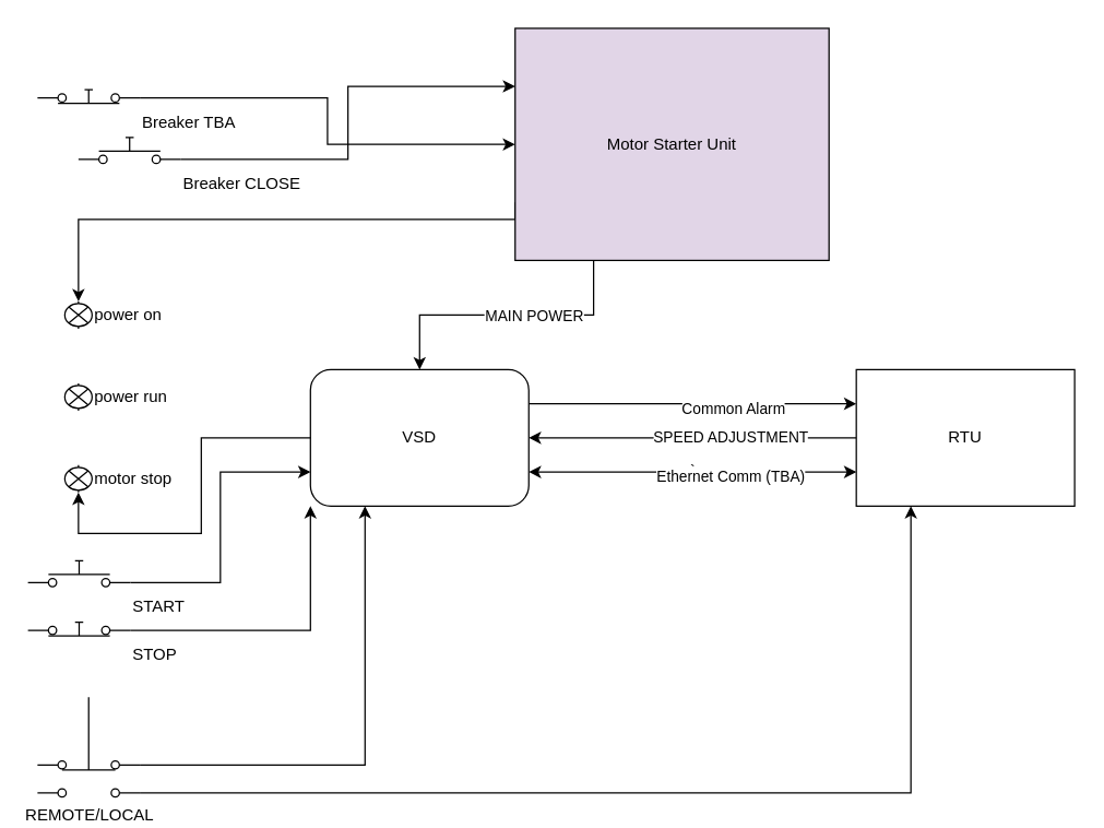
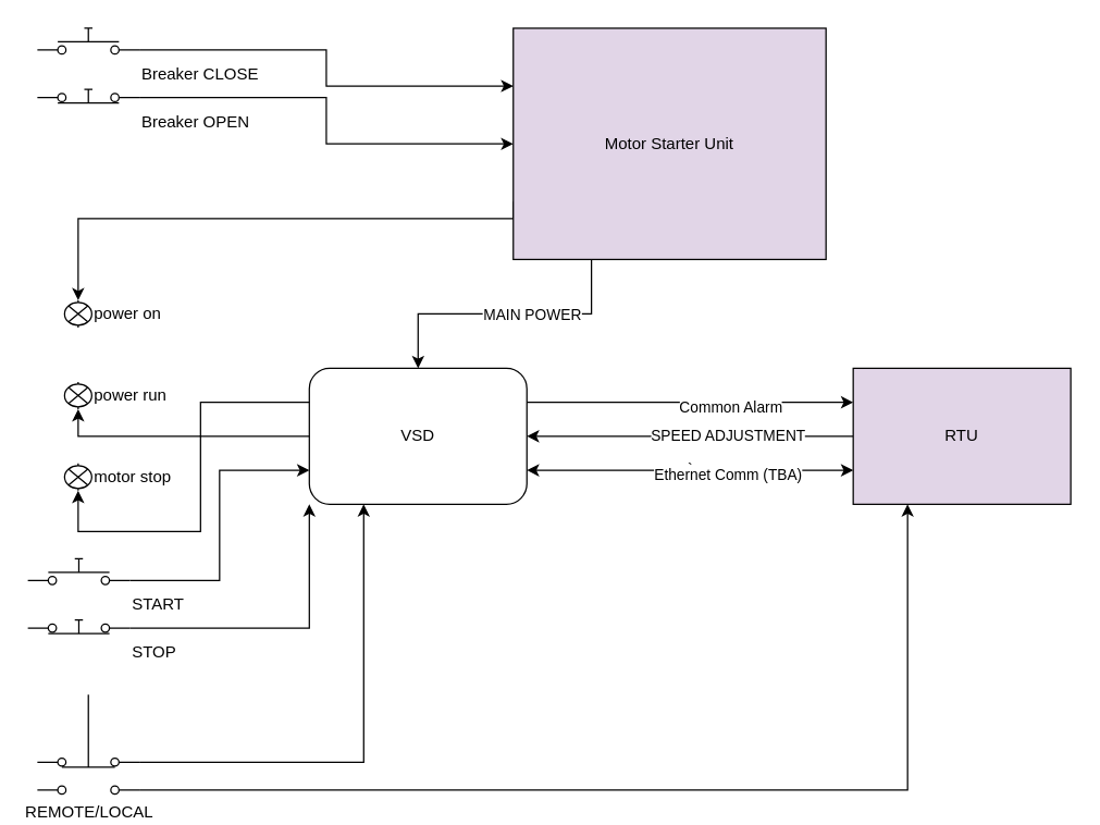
  <mxCell id="0" />
  <mxCell id="1" parent="0" />
  <mxCell id="2" value="power on" style="pointerEvents=1;verticalLabelPosition=middle;shadow=0;dashed=0;align=left;html=1;verticalAlign=middle;shape=mxgraph.electrical.miscellaneous.light_bulb;direction=south;labelPosition=right;" parent="1" vertex="1"><mxGeometry x="47" y="220" width="20" height="20" as="geometry" /></mxCell>
  <mxCell id="3" style="edgeStyle=orthogonalEdgeStyle;rounded=0;orthogonalLoop=1;jettySize=auto;html=1;exitX=0.25;exitY=1;exitDx=0;exitDy=0;entryX=0.5;entryY=0;entryDx=0;entryDy=0;" parent="1" source="6" target="9" edge="1"><mxGeometry relative="1" as="geometry" /></mxCell>
  <mxCell id="4" value="MAIN POWER" style="edgeLabel;html=1;align=center;verticalAlign=middle;resizable=0;points=[];" parent="3" vertex="1" connectable="0"><mxGeometry x="-0.195" relative="1" as="geometry"><mxPoint as="offset" /></mxGeometry></mxCell>
  <mxCell id="5" style="edgeStyle=orthogonalEdgeStyle;rounded=0;orthogonalLoop=1;jettySize=auto;html=1;exitX=0;exitY=0.75;exitDx=0;exitDy=0;entryX=0;entryY=0.5;entryDx=0;entryDy=0;entryPerimeter=0;" parent="1" source="6" target="2" edge="1"><mxGeometry relative="1" as="geometry"><Array as="points"><mxPoint x="377" y="160" /><mxPoint x="57" y="160" /></Array></mxGeometry></mxCell>
  <mxCell id="6" value="Motor Starter Unit" style="rounded=0;whiteSpace=wrap;html=1;fillColor=#e1d5e7;" parent="1" vertex="1"><mxGeometry x="377" y="20" width="230" height="170" as="geometry" /></mxCell>
  <mxCell id="7" style="edgeStyle=orthogonalEdgeStyle;rounded=0;orthogonalLoop=1;jettySize=auto;html=1;exitX=1;exitY=0.25;exitDx=0;exitDy=0;entryX=0;entryY=0.25;entryDx=0;entryDy=0;" parent="1" source="9" target="14" edge="1"><mxGeometry relative="1" as="geometry" /></mxCell>
  <mxCell id="8" value="Common Alarm" style="edgeLabel;html=1;align=center;verticalAlign=middle;resizable=0;points=[];" parent="7" vertex="1" connectable="0"><mxGeometry x="0.242" y="-3" relative="1" as="geometry"><mxPoint as="offset" /></mxGeometry></mxCell>
  <mxCell id="9" value="VSD" style="whiteSpace=wrap;html=1;rounded=1;" parent="1" vertex="1"><mxGeometry x="227" y="270" width="160" height="100" as="geometry" /></mxCell>
  <mxCell id="10" style="edgeStyle=orthogonalEdgeStyle;rounded=0;orthogonalLoop=1;jettySize=auto;html=1;exitX=0;exitY=0.5;exitDx=0;exitDy=0;entryX=1;entryY=0.5;entryDx=0;entryDy=0;" parent="1" source="14" target="9" edge="1"><mxGeometry relative="1" as="geometry" /></mxCell>
  <mxCell id="11" value="SPEED ADJUSTMENT" style="edgeLabel;html=1;align=center;verticalAlign=middle;resizable=0;points=[];" parent="10" vertex="1" connectable="0"><mxGeometry x="-0.229" y="-1" relative="1" as="geometry"><mxPoint as="offset" /></mxGeometry></mxCell>
  <mxCell id="12" value="`" style="edgeStyle=orthogonalEdgeStyle;rounded=0;orthogonalLoop=1;jettySize=auto;html=1;exitX=0;exitY=0.75;exitDx=0;exitDy=0;entryX=1;entryY=0.75;entryDx=0;entryDy=0;endArrow=classic;endFill=1;startArrow=classic;startFill=1;" parent="1" source="14" target="9" edge="1"><mxGeometry relative="1" as="geometry" /></mxCell>
  <mxCell id="13" value="Ethernet Comm (TBA)" style="edgeLabel;html=1;align=center;verticalAlign=middle;resizable=0;points=[];" parent="12" vertex="1" connectable="0"><mxGeometry x="-0.221" y="3" relative="1" as="geometry"><mxPoint as="offset" /></mxGeometry></mxCell>
- <mxCell id="14" value="RTU" style="rounded=0;whiteSpace=wrap;html=1;" parent="1" vertex="1"><mxGeometry x="627" y="270" width="160" height="100" as="geometry" /></mxCell>
+ <mxCell id="14" value="RTU" style="rounded=0;whiteSpace=wrap;html=1;fillColor=#e1d5e7;" parent="1" vertex="1"><mxGeometry x="627" y="270" width="160" height="100" as="geometry" /></mxCell>
+ <mxCell id="15" style="edgeStyle=orthogonalEdgeStyle;rounded=0;orthogonalLoop=1;jettySize=auto;html=1;exitX=0;exitY=0.25;exitDx=0;exitDy=0;entryX=1;entryY=0.5;entryDx=0;entryDy=0;entryPerimeter=0;" parent="1" source="9" target="16" edge="1"><mxGeometry relative="1" as="geometry" /></mxCell>
  <mxCell id="16" value="power run" style="pointerEvents=1;verticalLabelPosition=middle;shadow=0;dashed=0;align=left;html=1;verticalAlign=middle;shape=mxgraph.electrical.miscellaneous.light_bulb;direction=south;labelPosition=right;" parent="1" vertex="1"><mxGeometry x="47" y="280" width="20" height="20" as="geometry" /></mxCell>
  <mxCell id="17" style="edgeStyle=orthogonalEdgeStyle;rounded=0;orthogonalLoop=1;jettySize=auto;html=1;exitX=0;exitY=0.5;exitDx=0;exitDy=0;entryX=1;entryY=0.5;entryDx=0;entryDy=0;entryPerimeter=0;" parent="1" source="9" target="18" edge="1"><mxGeometry relative="1" as="geometry" /></mxCell>
  <mxCell id="18" value="motor stop" style="pointerEvents=1;verticalLabelPosition=middle;shadow=0;dashed=0;align=left;html=1;verticalAlign=middle;shape=mxgraph.electrical.miscellaneous.light_bulb;direction=south;labelPosition=right;" parent="1" vertex="1"><mxGeometry x="47" y="340" width="20" height="20" as="geometry" /></mxCell>
  <mxCell id="19" style="edgeStyle=orthogonalEdgeStyle;rounded=0;orthogonalLoop=1;jettySize=auto;html=1;exitX=1;exitY=0.8;exitDx=0;exitDy=0;entryX=0;entryY=1;entryDx=0;entryDy=0;" parent="1" source="20" target="9" edge="1"><mxGeometry relative="1" as="geometry" /></mxCell>
  <mxCell id="20" value="STOP" style="shape=mxgraph.electrical.electro-mechanical.pushbutton;aspect=fixed;elSwitchState=on;labelBackgroundColor=none;labelPosition=right;verticalLabelPosition=bottom;align=left;verticalAlign=top;" parent="1" vertex="1"><mxGeometry x="20" y="445" width="75" height="20" as="geometry" /></mxCell>
  <mxCell id="21" style="edgeStyle=orthogonalEdgeStyle;rounded=0;orthogonalLoop=1;jettySize=auto;html=1;exitX=1;exitY=0.8;exitDx=0;exitDy=0;entryX=0;entryY=0.75;entryDx=0;entryDy=0;" parent="1" source="22" target="9" edge="1"><mxGeometry relative="1" as="geometry" /></mxCell>
  <mxCell id="22" value="START" style="shape=mxgraph.electrical.electro-mechanical.pushbutton;aspect=fixed;elSwitchState=off;labelPosition=right;verticalLabelPosition=bottom;align=left;verticalAlign=top;" parent="1" vertex="1"><mxGeometry x="20" y="410" width="75" height="20" as="geometry" /></mxCell>
  <mxCell id="23" style="edgeStyle=orthogonalEdgeStyle;rounded=0;orthogonalLoop=1;jettySize=auto;html=1;exitX=1;exitY=0.8;exitDx=0;exitDy=0;" parent="1" source="24" target="6" edge="1"><mxGeometry relative="1" as="geometry" /></mxCell>
- <mxCell id="24" value="Breaker TBA" style="shape=mxgraph.electrical.electro-mechanical.pushbutton;aspect=fixed;elSwitchState=on;labelBackgroundColor=none;labelPosition=right;verticalLabelPosition=bottom;align=left;verticalAlign=top;" parent="1" vertex="1"><mxGeometry x="27" y="55" width="75" height="20" as="geometry" /></mxCell>
+ <mxCell id="24" value="Breaker OPEN" style="shape=mxgraph.electrical.electro-mechanical.pushbutton;aspect=fixed;elSwitchState=on;labelBackgroundColor=none;labelPosition=right;verticalLabelPosition=bottom;align=left;verticalAlign=top;" parent="1" vertex="1"><mxGeometry x="27" y="55" width="75" height="20" as="geometry" /></mxCell>
  <mxCell id="25" style="edgeStyle=orthogonalEdgeStyle;rounded=0;orthogonalLoop=1;jettySize=auto;html=1;exitX=1;exitY=0.8;exitDx=0;exitDy=0;entryX=0;entryY=0.25;entryDx=0;entryDy=0;" parent="1" source="26" target="6" edge="1"><mxGeometry relative="1" as="geometry" /></mxCell>
- <mxCell id="26" value="Breaker CLOSE" style="shape=mxgraph.electrical.electro-mechanical.pushbutton;aspect=fixed;elSwitchState=off;labelPosition=right;verticalLabelPosition=bottom;align=left;verticalAlign=top;" parent="1" vertex="1"><mxGeometry x="57" y="100" width="75" height="20" as="geometry" /></mxCell>
+ <mxCell id="26" value="Breaker CLOSE" style="shape=mxgraph.electrical.electro-mechanical.pushbutton;aspect=fixed;elSwitchState=off;labelPosition=right;verticalLabelPosition=bottom;align=left;verticalAlign=top;" parent="1" vertex="1"><mxGeometry x="27" y="20" width="75" height="20" as="geometry" /></mxCell>
  <mxCell id="27" style="edgeStyle=orthogonalEdgeStyle;rounded=0;orthogonalLoop=1;jettySize=auto;html=1;exitX=1;exitY=0.68;exitDx=0;exitDy=0;entryX=0.25;entryY=1;entryDx=0;entryDy=0;startArrow=none;startFill=0;endArrow=classic;endFill=1;" parent="1" source="29" target="9" edge="1"><mxGeometry relative="1" as="geometry" /></mxCell>
  <mxCell id="28" style="edgeStyle=orthogonalEdgeStyle;rounded=0;orthogonalLoop=1;jettySize=auto;html=1;exitX=1;exitY=0.96;exitDx=0;exitDy=0;entryX=0.25;entryY=1;entryDx=0;entryDy=0;startArrow=none;startFill=0;endArrow=classic;endFill=1;" parent="1" source="29" target="14" edge="1"><mxGeometry relative="1" as="geometry" /></mxCell>
  <mxCell id="29" value="REMOTE/LOCAL" style="pointerEvents=1;verticalLabelPosition=bottom;shadow=0;dashed=0;align=center;html=1;verticalAlign=top;shape=mxgraph.electrical.electro-mechanical.pushbuttonTwoCircuitSwitch2;elSwitchState=1;labelBackgroundColor=none;" parent="1" vertex="1"><mxGeometry x="27" y="510" width="75" height="73" as="geometry" /></mxCell>
